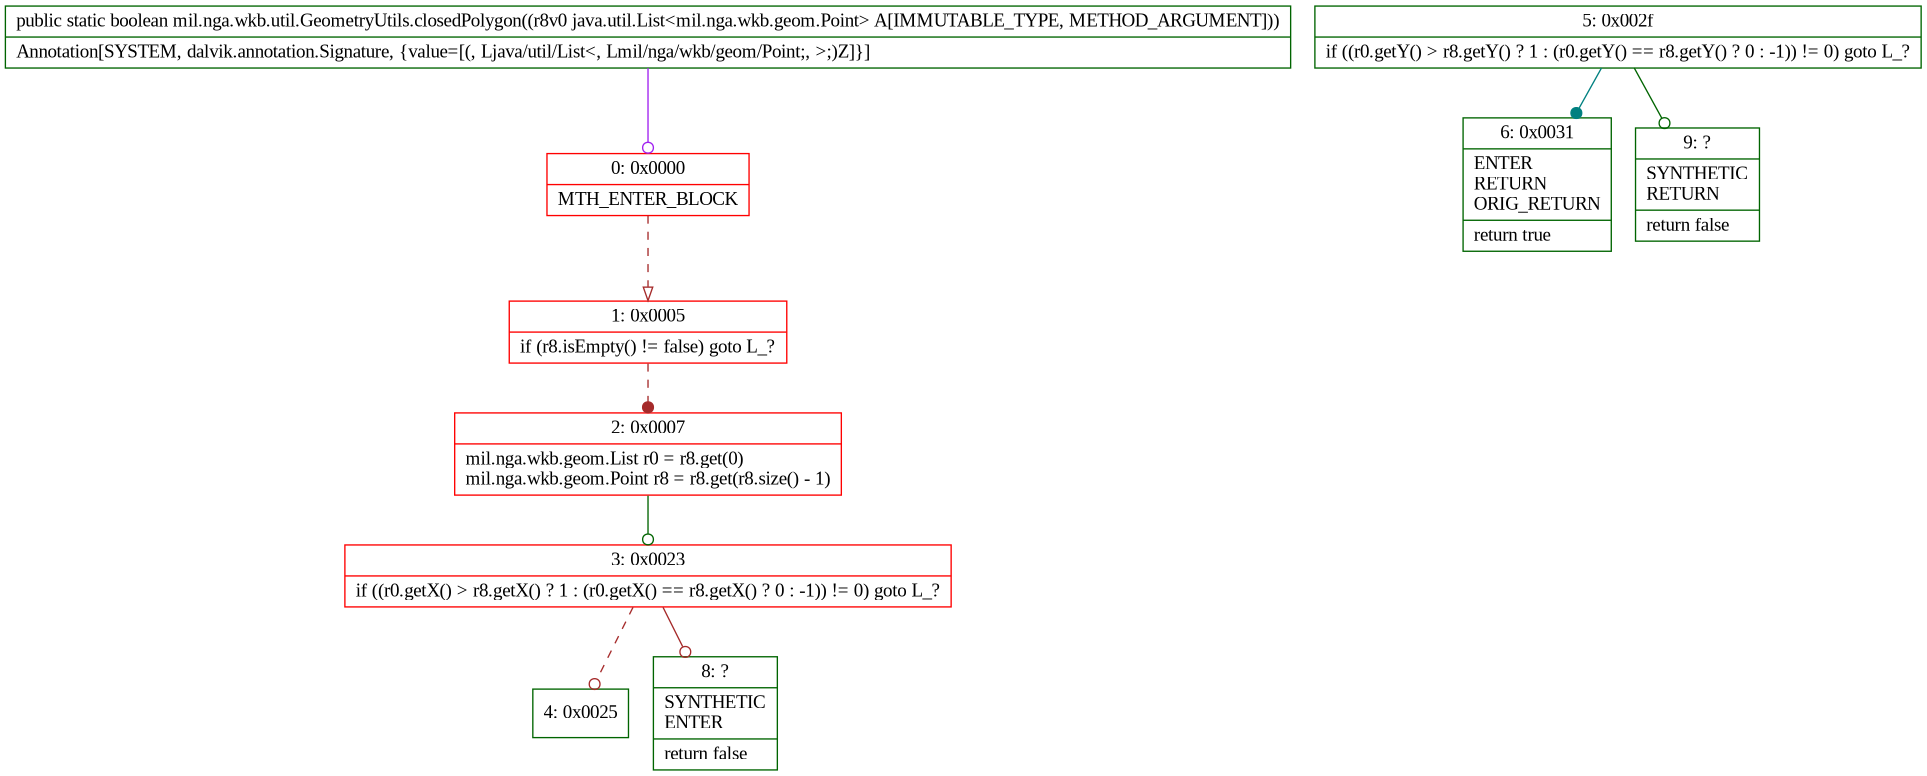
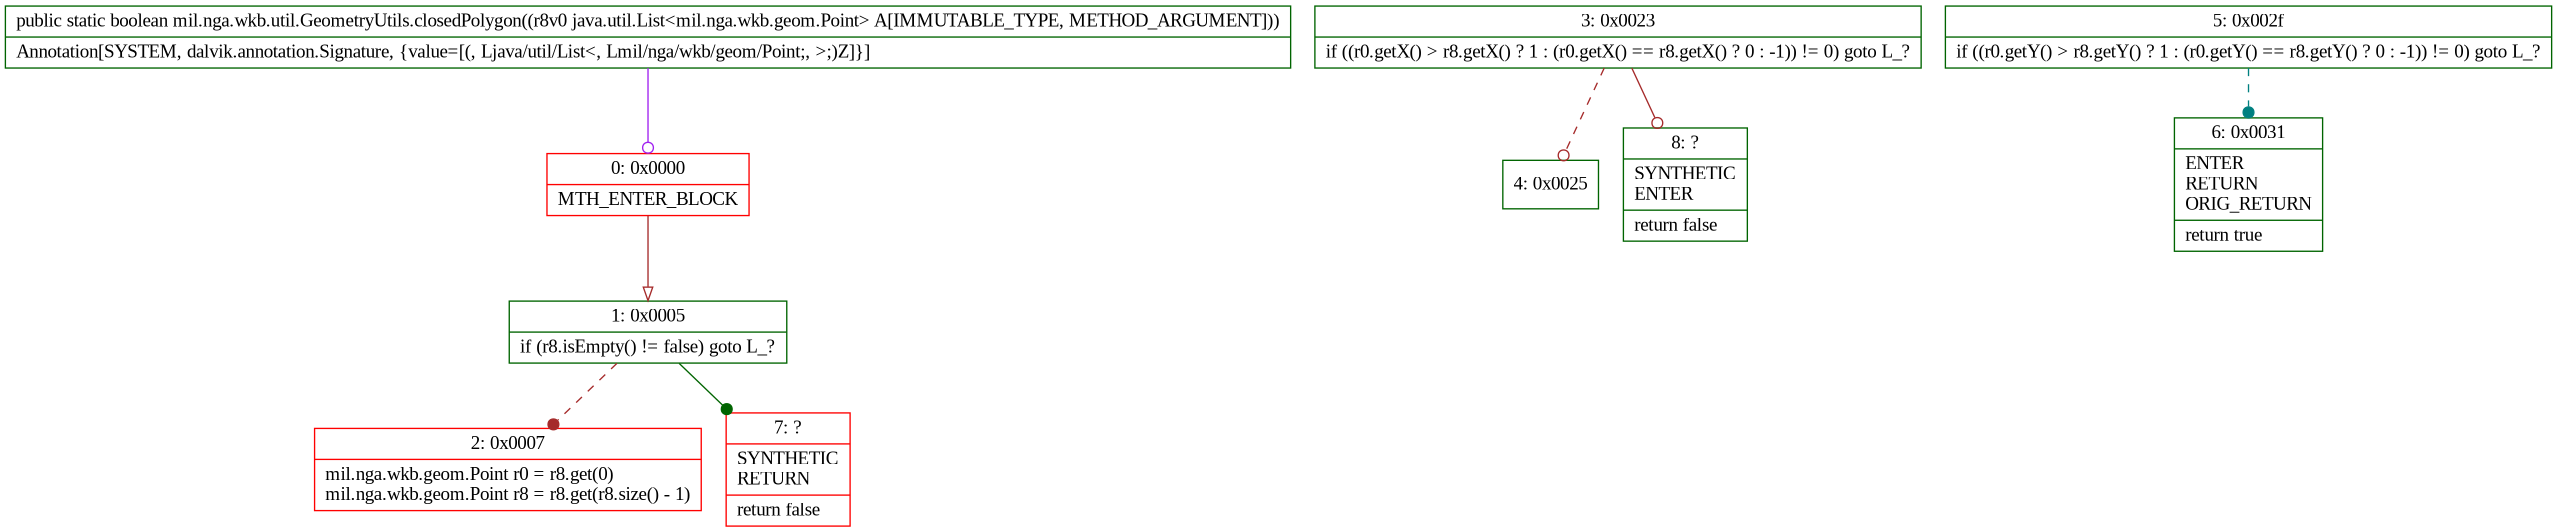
  digraph {
    fontname="Liberation Serif"
    node [color=darkgreen fontname="Liberation Serif" shape=record]
    edge [arrowhead=odot color=brown fontname="Liberation Serif"]
    n1 [color=red label="{0\:\ 0x0000|MTH_ENTER_BLOCK\l}"]
-   n2 [color=red label="{1\:\ 0x0005|if (r8.isEmpty() != false) goto L_?\l}"]
-   n3 [color=red label="{2\:\ 0x0007|mil.nga.wkb.geom.List r0 = r8.get(0)\lmil.nga.wkb.geom.Point r8 = r8.get(r8.size() \- 1)\l}"]
-   n5 [color=red label="{3\:\ 0x0023|if ((r0.getX() \> r8.getX() ? 1 : (r0.getX() == r8.getX() ? 0 : \-1)) != 0) goto L_?\l}"]
+   n2 [label="{1\:\ 0x0005|if (r8.isEmpty() != false) goto L_?\l}"]
+   n3 [color=red label="{2\:\ 0x0007|mil.nga.wkb.geom.Point r0 = r8.get(0)\lmil.nga.wkb.geom.Point r8 = r8.get(r8.size() \- 1)\l}"]
+   n4 [color=red label="{7\:\ ?|SYNTHETIC\lRETURN\l|return false\l}"]
+   n5 [label="{3\:\ 0x0023|if ((r0.getX() \> r8.getX() ? 1 : (r0.getX() == r8.getX() ? 0 : \-1)) != 0) goto L_?\l}"]
    n6 [label="{4\:\ 0x0025}"]
    n7 [label="{8\:\ ?|SYNTHETIC\lENTER\l|return false\l}"]
    n8 [label="{5\:\ 0x002f|if ((r0.getY() \> r8.getY() ? 1 : (r0.getY() == r8.getY() ? 0 : \-1)) != 0) goto L_?\l}"]
    n9 [label="{6\:\ 0x0031|ENTER\lRETURN\lORIG_RETURN\l|return true\l}"]
-   n10 [label="{9\:\ ?|SYNTHETIC\lRETURN\l|return false\l}"]
    n11 [label="{public static boolean mil.nga.wkb.util.GeometryUtils.closedPolygon((r8v0 java.util.List\<mil.nga.wkb.geom.Point\> A[IMMUTABLE_TYPE, METHOD_ARGUMENT]))  | Annotation[SYSTEM, dalvik.annotation.Signature, \{value=[(, Ljava\/util\/List\<, Lmil\/nga\/wkb\/geom\/Point;, \>;)Z]\}]\l}"]
-   n1 -> n2 [arrowhead=onormal style=dashed]
+   n1 -> n2 [arrowhead=onormal]
    n2 -> n3 [arrowhead=dot style=dashed]
-   n3 -> n5 [color=darkgreen]
+   n2 -> n4 [arrowhead=dot color=darkgreen]
    n5 -> n6 [style=dashed]
    n5 -> n7
-   n8 -> n9 [arrowhead=dot color=teal style=solid]
-   n8 -> n10 [color=darkgreen]
+   n8 -> n9 [arrowhead=dot color=teal style=dashed]
    n11 -> n1 [color=purple]
  }
